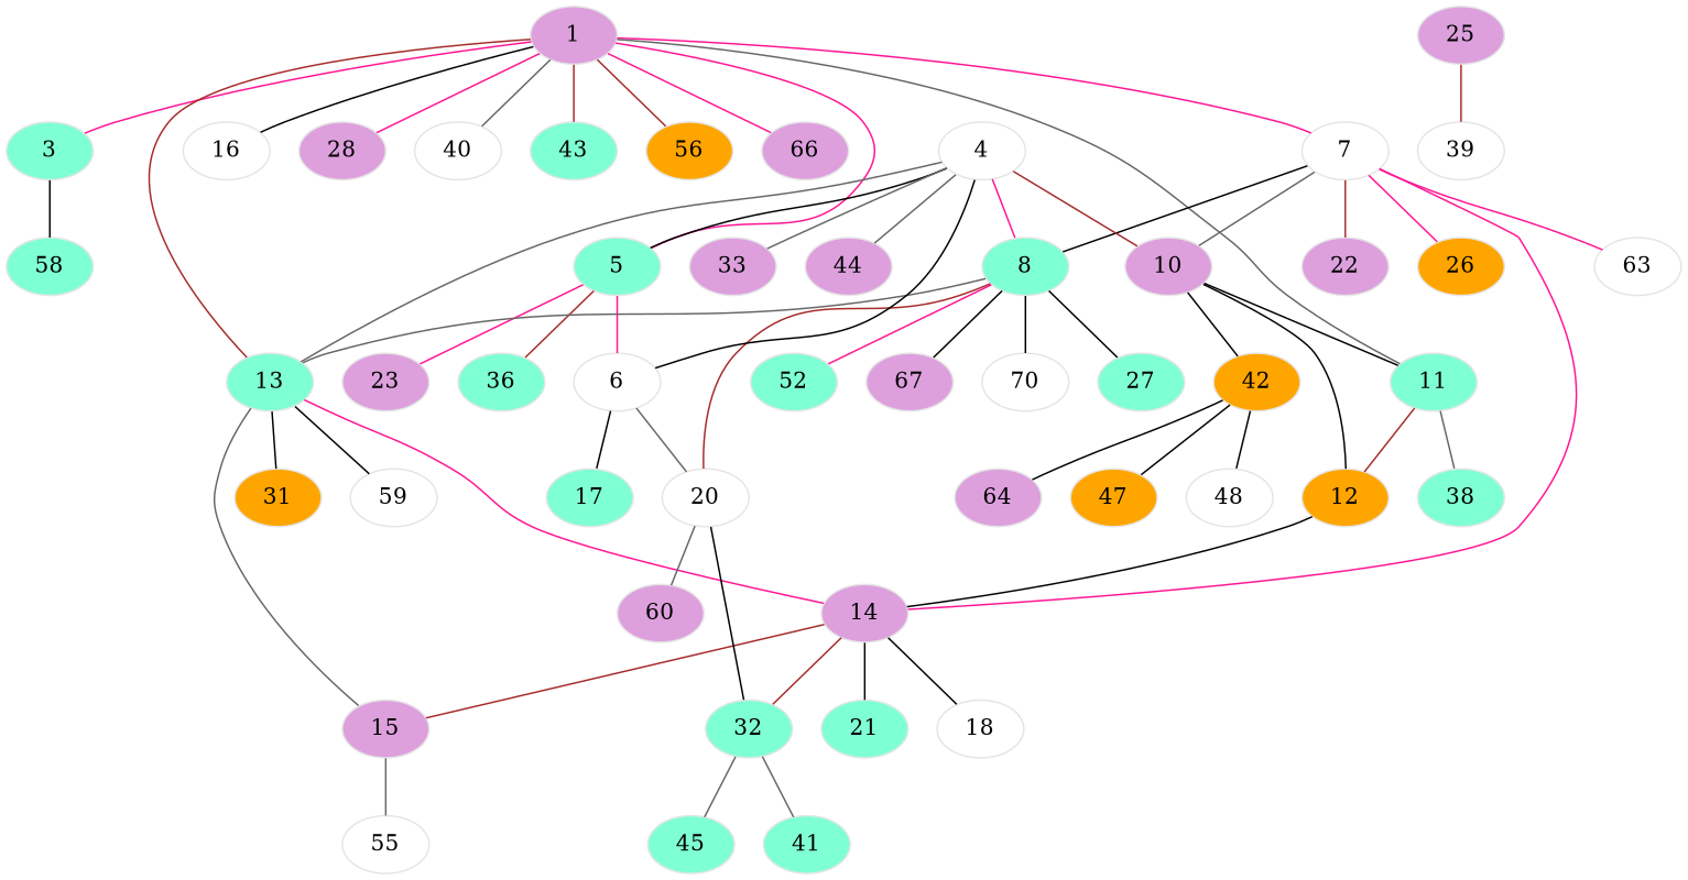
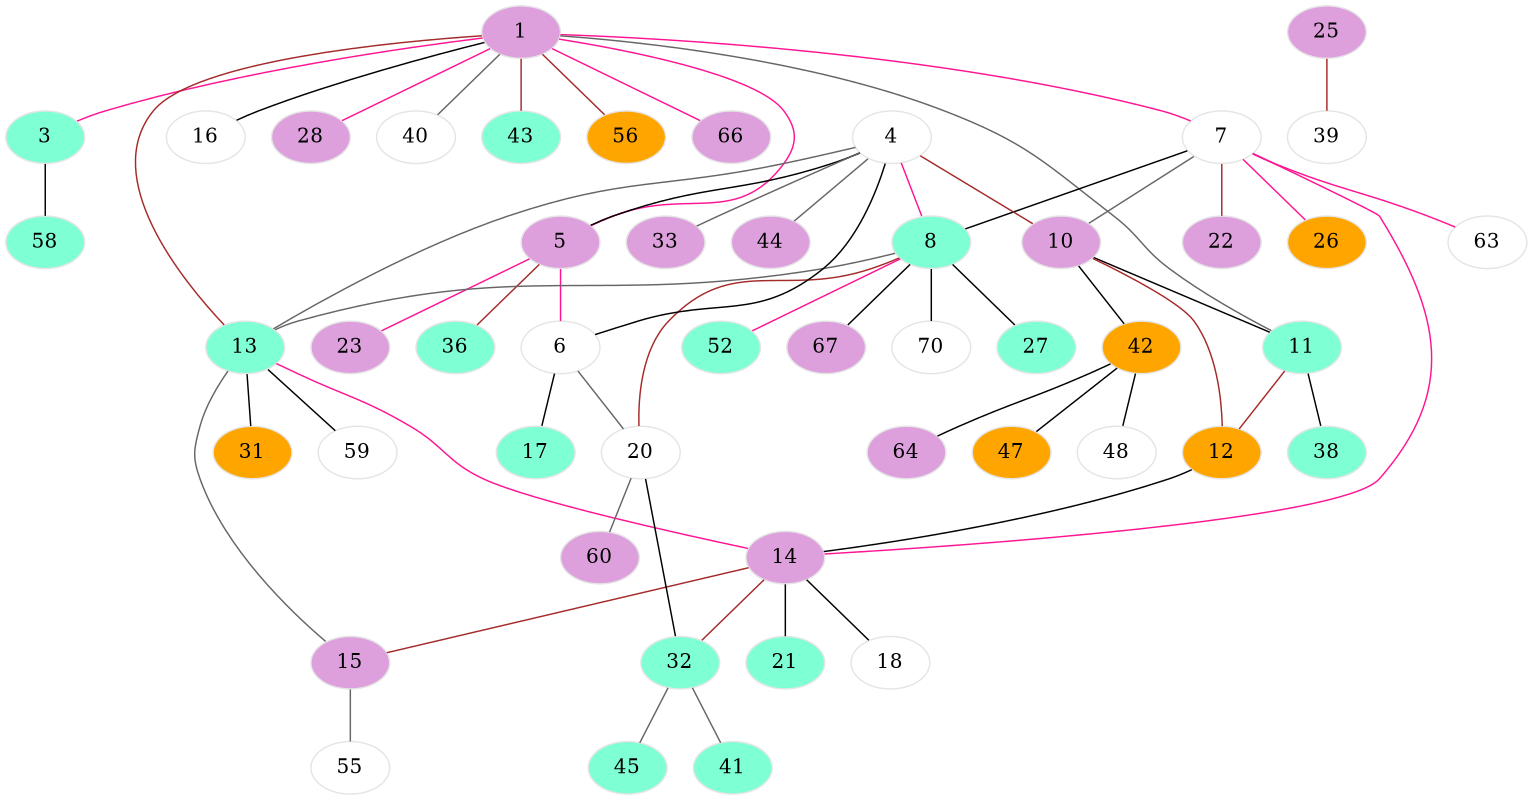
  graph {
    node [color=gray90 fillcolor=plum style=filled]
    edge [color=black]
    1 [super="+2"]
    3 [fillcolor=aquamarine super="+18"]
-   5 [fillcolor=aquamarine super="+53"]
+   5 [super="+53"]
    7 [fillcolor=white super="+9"]
    11 [fillcolor=aquamarine super="+49"]
    13 [fillcolor=aquamarine super="+30"]
    16 [fillcolor=white super="+62"]
    28
    40 [fillcolor=white]
    43 [fillcolor=aquamarine]
    56 [fillcolor=orange]
    66
    58 [fillcolor=aquamarine]
    6 [fillcolor=white super="+24"]
    23
    36 [fillcolor=aquamarine]
    8 [fillcolor=aquamarine super="+19"]
    10
    14 [super="+50"]
    22
    26 [fillcolor=orange]
    63 [fillcolor=white]
    12 [fillcolor=orange super="+37"]
    38 [fillcolor=aquamarine super="+54"]
    15 [super="+51"]
    31 [fillcolor=orange]
    59 [fillcolor=white]
    25 [super="+46"]
    39 [fillcolor=white]
    4 [fillcolor=white super="+57"]
    33 [super="+34"]
    44
    17 [fillcolor=aquamarine]
    20 [fillcolor=white super="+29"]
    27 [fillcolor=aquamarine]
    52 [fillcolor=aquamarine]
    67
    70 [fillcolor=white]
    42 [fillcolor=orange super="+71"]
    32 [fillcolor=aquamarine super="+35"]
    60 [super="+61"]
    21 [fillcolor=aquamarine]
    n43 [fillcolor=white label=18]
    64
    47 [fillcolor=orange]
    48 [fillcolor=white]
    55 [fillcolor=white]
    41 [fillcolor=aquamarine super="+65"]
    45 [fillcolor=aquamarine]
    1 -- 3 [color=deeppink weight=2]
    1 -- 5 [color=deeppink]
    1 -- 7 [color=deeppink]
    1 -- 11 [color=gray40 weight=2]
    1 -- 13 [color=brown]
    1 -- 16
    1 -- 28 [color=deeppink]
    1 -- 40 [color=gray40]
    1 -- 43 [color=brown]
    1 -- 56 [color=brown]
    1 -- 66 [color=deeppink]
    3 -- 58
    5 -- 6 [color=deeppink]
    5 -- 23 [color=deeppink]
    5 -- 36 [color=brown]
    7 -- 8 [weight=2]
    7 -- 10 [color=gray40]
    7 -- 14 [color=deeppink]
    7 -- 22 [color=brown]
    7 -- 26 [color=deeppink]
    7 -- 63 [color=deeppink]
    11 -- 12 [color=brown]
-   11 -- 38 [color=gray40]
+   11 -- 38
    13 -- 14 [color=deeppink]
    13 -- 15 [color=gray40]
    13 -- 31
    13 -- 59
    6 -- 17
    6 -- 20 [color=gray40]
    8 -- 13 [color=gray40]
    8 -- 20 [color=brown]
    8 -- 27
    8 -- 52 [color=deeppink]
    8 -- 67
    8 -- 70
    10 -- 11
-   10 -- 12
+   10 -- 12 [color=brown]
    10 -- 42
    14 -- 15 [color=brown]
    14 -- 32 [color=brown]
    14 -- 21
    14 -- n43
    12 -- 14
    15 -- 55 [color=gray40]
    25 -- 39 [color=brown]
    4 -- 5
    4 -- 13 [color=gray40]
    4 -- 6
    4 -- 8 [color=deeppink]
    4 -- 10 [color=brown]
    4 -- 33 [color=gray40]
    4 -- 44 [color=gray40]
    20 -- 32
    20 -- 60 [color=gray40]
    42 -- 64
    42 -- 47
    42 -- 48
    32 -- 41 [color=gray40]
    32 -- 45 [color=gray40]
  }
